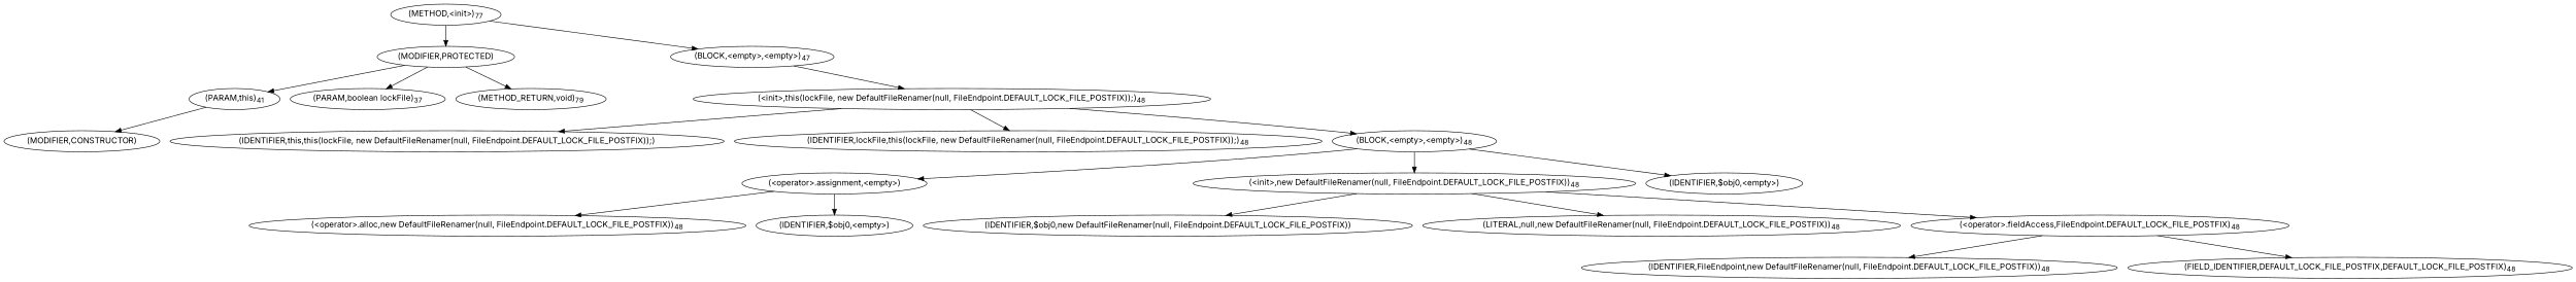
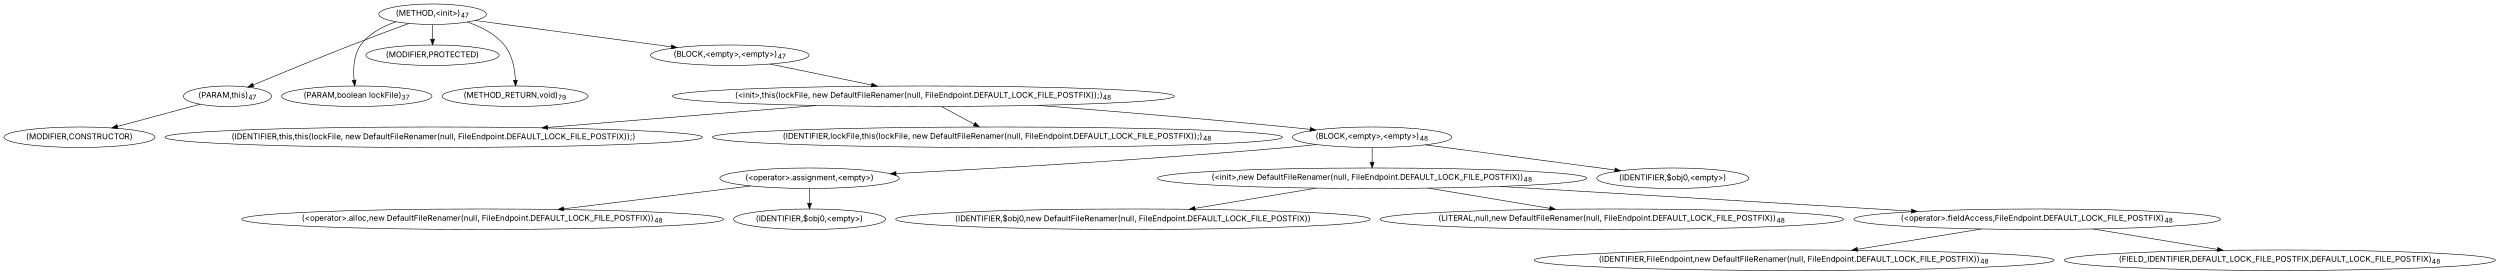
  digraph {
    fontname=Inter
    node [fontname=Inter]
    edge [fontname=Inter]
-   n1 [label=<(METHOD,&lt;init&gt;)<SUB>77</SUB>>]
-   n2 [label=<(PARAM,this)<SUB>41</SUB>>]
+   n1 [label=<(METHOD,&lt;init&gt;)<SUB>47</SUB>>]
+   n2 [label=<(PARAM,this)<SUB>47</SUB>>]
    n3 [label=<(PARAM,boolean lockFile)<SUB>37</SUB>>]
    n4 [label=<(BLOCK,&lt;empty&gt;,&lt;empty&gt;)<SUB>47</SUB>>]
    n5 [label=<(MODIFIER,PROTECTED)>]
    n6 [label=<(METHOD_RETURN,void)<SUB>79</SUB>>]
    n7 [label=<(MODIFIER,CONSTRUCTOR)>]
    n8 [label=<(&lt;init&gt;,this(lockFile, new DefaultFileRenamer(null, FileEndpoint.DEFAULT_LOCK_FILE_POSTFIX));)<SUB>48</SUB>>]
    n9 [label=<(IDENTIFIER,this,this(lockFile, new DefaultFileRenamer(null, FileEndpoint.DEFAULT_LOCK_FILE_POSTFIX));)>]
    n10 [label=<(IDENTIFIER,lockFile,this(lockFile, new DefaultFileRenamer(null, FileEndpoint.DEFAULT_LOCK_FILE_POSTFIX));)<SUB>48</SUB>>]
    n11 [label=<(BLOCK,&lt;empty&gt;,&lt;empty&gt;)<SUB>48</SUB>>]
    n12 [label=<(&lt;operator&gt;.assignment,&lt;empty&gt;)>]
    n13 [label=<(&lt;init&gt;,new DefaultFileRenamer(null, FileEndpoint.DEFAULT_LOCK_FILE_POSTFIX))<SUB>48</SUB>>]
    n14 [label=<(IDENTIFIER,$obj0,&lt;empty&gt;)>]
    n15 [label=<(IDENTIFIER,$obj0,&lt;empty&gt;)>]
    n16 [label=<(&lt;operator&gt;.alloc,new DefaultFileRenamer(null, FileEndpoint.DEFAULT_LOCK_FILE_POSTFIX))<SUB>48</SUB>>]
    n17 [label=<(IDENTIFIER,$obj0,new DefaultFileRenamer(null, FileEndpoint.DEFAULT_LOCK_FILE_POSTFIX))>]
    n18 [label=<(LITERAL,null,new DefaultFileRenamer(null, FileEndpoint.DEFAULT_LOCK_FILE_POSTFIX))<SUB>48</SUB>>]
    n19 [label=<(&lt;operator&gt;.fieldAccess,FileEndpoint.DEFAULT_LOCK_FILE_POSTFIX)<SUB>48</SUB>>]
    n20 [label=<(IDENTIFIER,FileEndpoint,new DefaultFileRenamer(null, FileEndpoint.DEFAULT_LOCK_FILE_POSTFIX))<SUB>48</SUB>>]
    n21 [label=<(FIELD_IDENTIFIER,DEFAULT_LOCK_FILE_POSTFIX,DEFAULT_LOCK_FILE_POSTFIX)<SUB>48</SUB>>]
-   n5 -> n2
-   n5 -> n3
+   n1 -> n2
+   n1 -> n3
    n1 -> n4
    n1 -> n5
-   n5 -> n6
+   n1 -> n6
    n2 -> n7
    n4 -> n8
    n8 -> n9
    n8 -> n10
    n8 -> n11
    n11 -> n12
    n11 -> n13
    n11 -> n14
    n12 -> n15
    n12 -> n16
    n13 -> n17
    n13 -> n18
    n13 -> n19
    n19 -> n20
    n19 -> n21
  }
